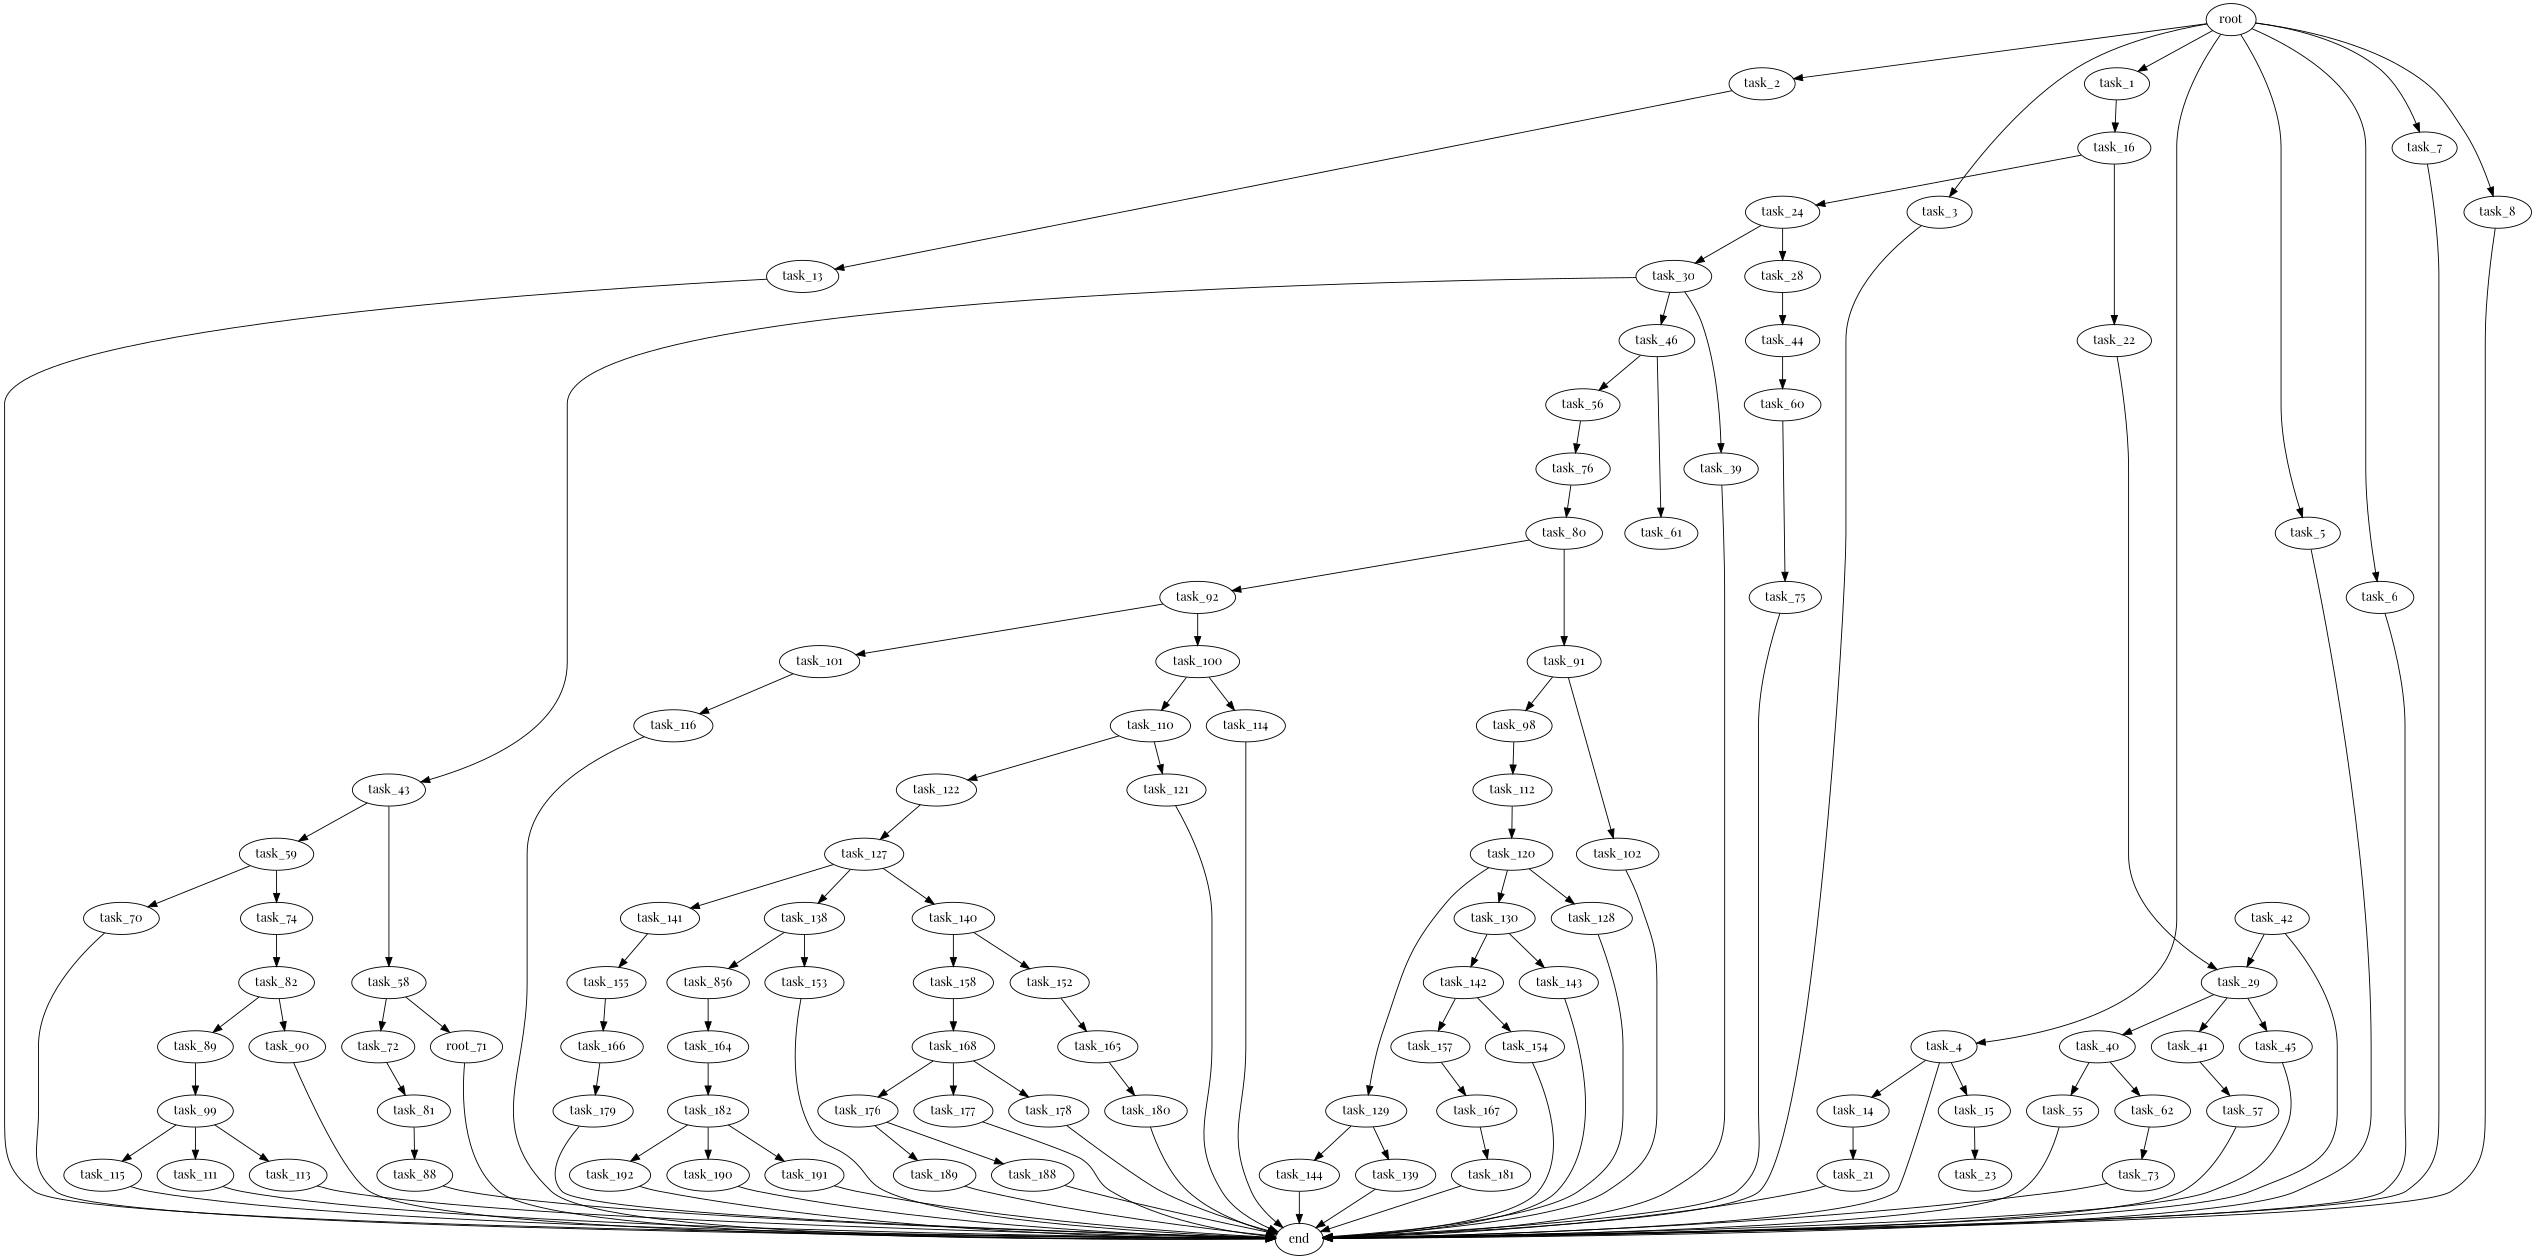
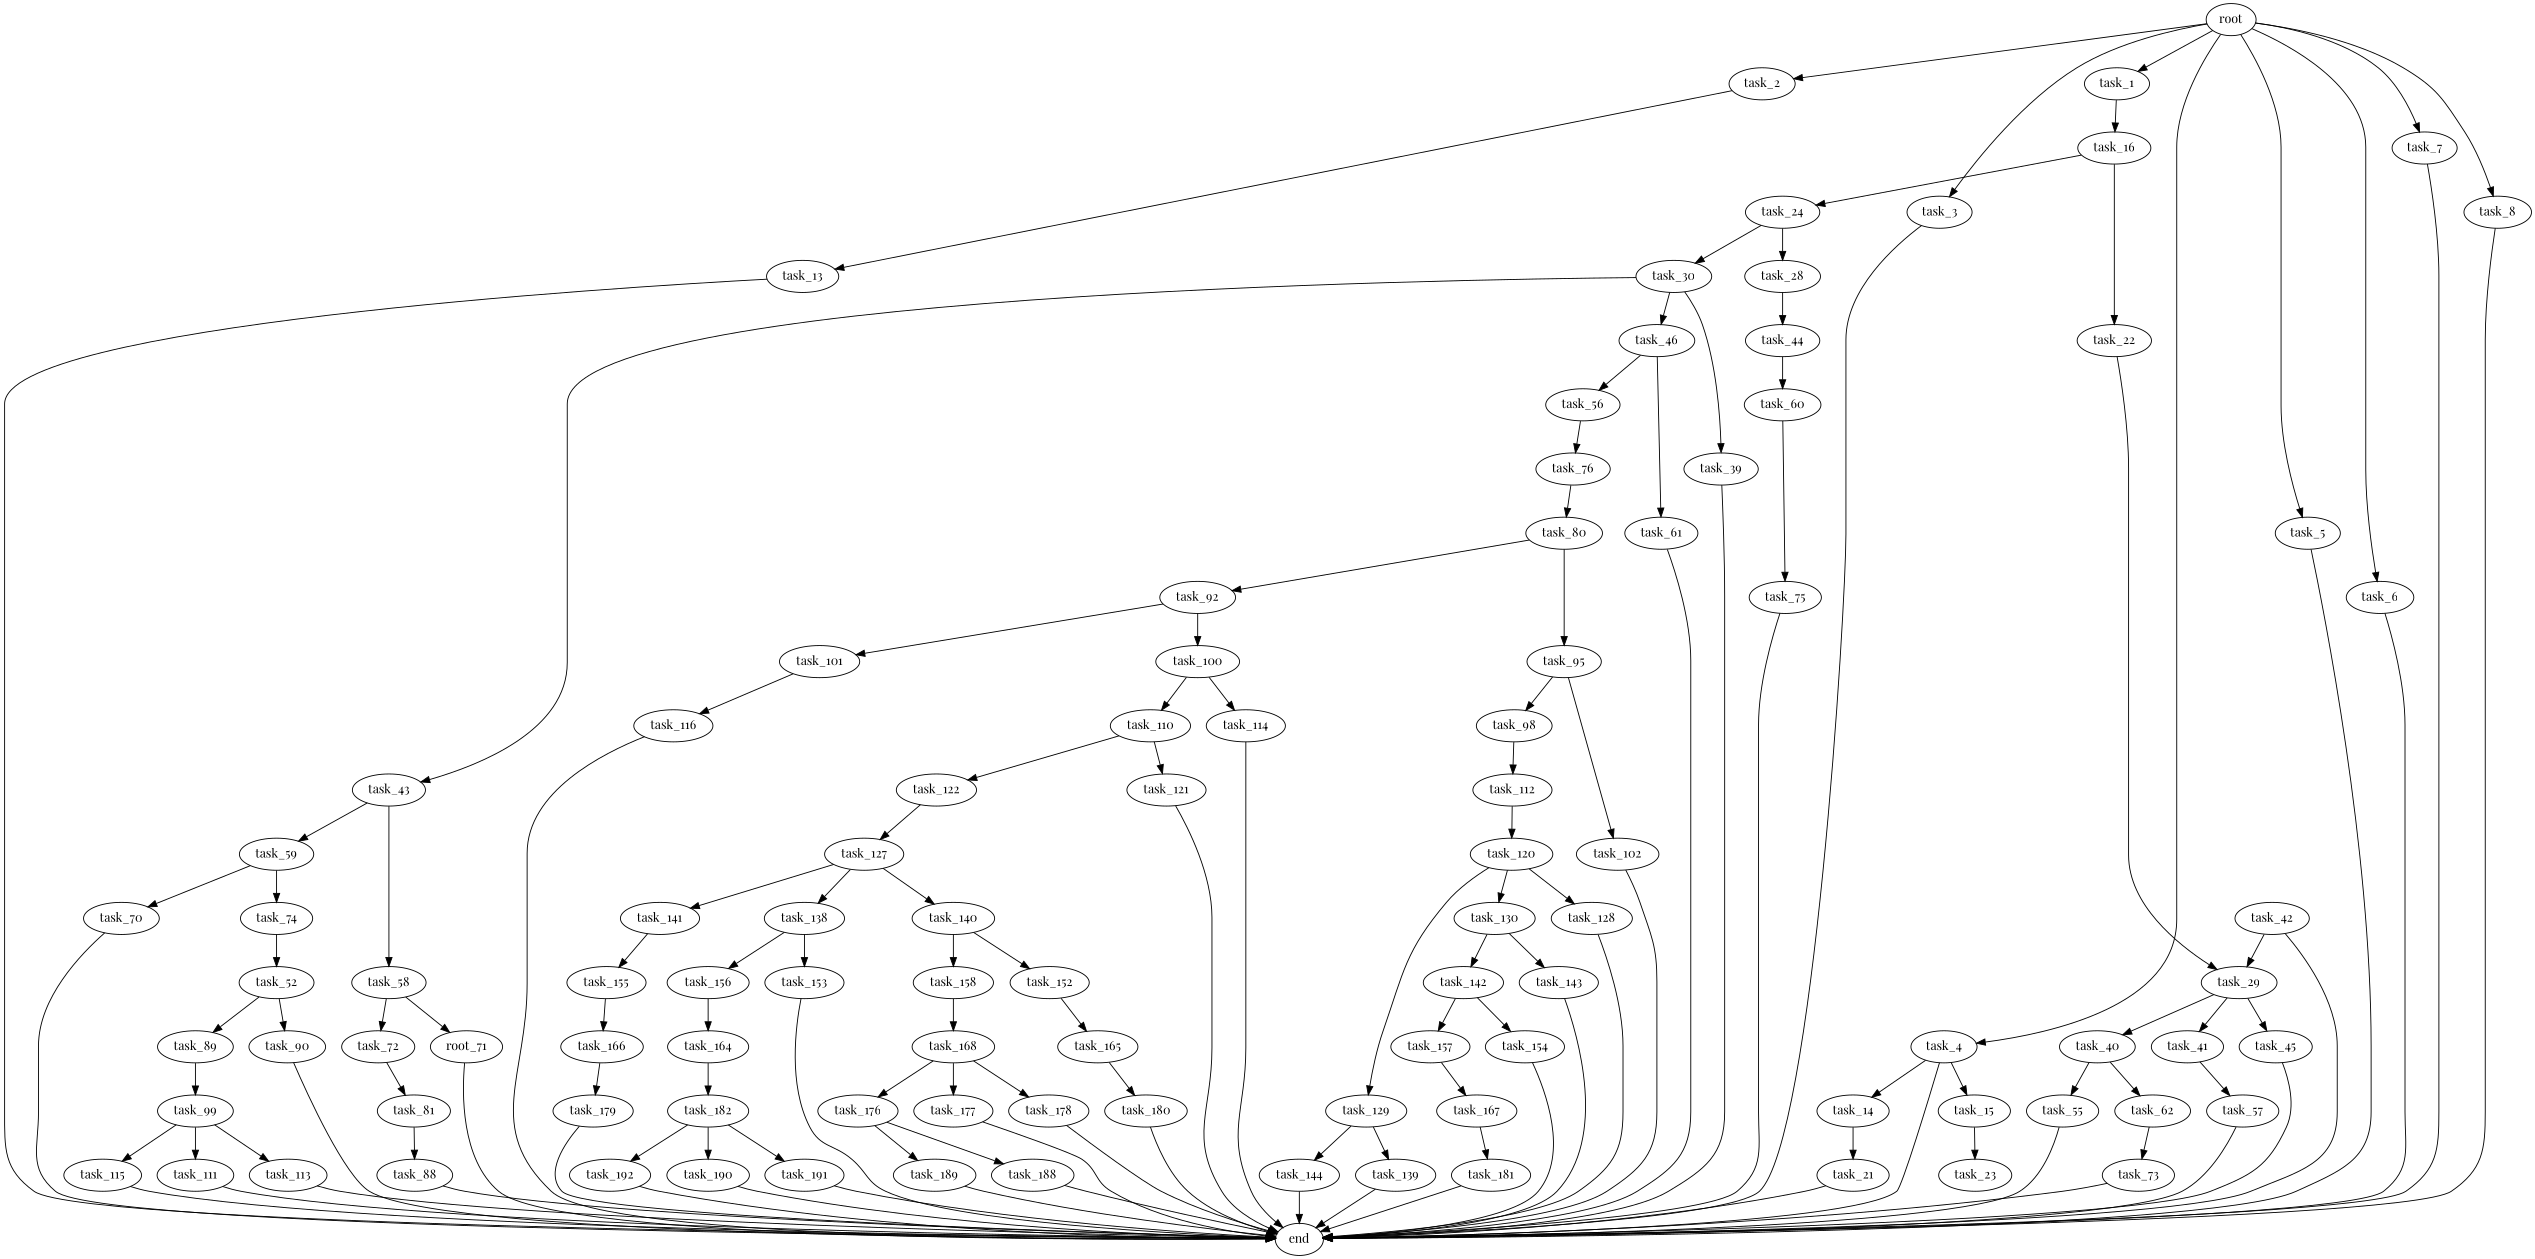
  digraph {
    fontname="Playfair Display"
    node [fontname="Playfair Display"]
    edge [fontname="Playfair Display"]
    root
    task_1
    task_2
    task_3
    task_4
    task_5
    task_6
    task_7
    task_8
    task_16
    task_13
    end
    task_14
    task_15
    task_22
    task_24
    task_21
    task_23
    task_29
    task_28
    task_30
    task_40
    task_41
    task_45
    task_44
    task_39
    task_43
    task_46
    task_60
    task_55
    task_62
    task_57
    task_42
    task_58
    task_59
    task_56
    task_61
    task_73
    n39 [label=root_71]
    task_72
    task_70
    task_74
    task_75
    task_76
    task_80
    task_81
-   task_82
+   task_82 [label=task_52]
    task_88
    task_89
    task_90
-   task_91
+   task_91 [label=task_95]
    task_92
    task_98
    task_102
    task_100
    task_101
    task_99
    task_111
    task_113
    task_115
    task_112
    task_110
    task_114
    task_116
    task_120
    task_121
    task_122
    task_127
    task_128
    task_129
    task_130
    task_139
    task_144
    task_142
    task_143
    task_138
    task_140
    task_141
    task_153
-   task_156 [label=task_856]
+   task_156
    task_152
    task_158
    task_155
    task_154
    task_157
    task_164
    task_165
    task_168
    task_166
    task_167
    task_180
    task_179
    task_182
    task_181
    task_176
    task_177
    task_178
    task_190
    task_191
    task_192
    task_188
    task_189
    root -> task_1
    root -> task_2
    root -> task_3
    root -> task_4
    root -> task_5
    root -> task_6
    root -> task_7
    root -> task_8
    task_1 -> task_16
    task_2 -> task_13
    task_3 -> end
    task_4 -> end
    task_4 -> task_14
    task_4 -> task_15
    task_5 -> end
    task_6 -> end
    task_7 -> end
    task_8 -> end
    task_16 -> task_22
    task_16 -> task_24
    task_13 -> end
    task_14 -> task_21
    task_15 -> task_23
    task_22 -> task_29
    task_24 -> task_28
    task_24 -> task_30
    task_21 -> end
    task_29 -> task_40
    task_29 -> task_41
    task_29 -> task_45
    task_28 -> task_44
    task_30 -> task_39
    task_30 -> task_43
    task_30 -> task_46
    task_40 -> task_55
    task_40 -> task_62
    task_41 -> task_57
    task_45 -> end
    task_44 -> task_60
    task_39 -> end
    task_43 -> task_58
    task_43 -> task_59
    task_46 -> task_56
    task_46 -> task_61
    task_60 -> task_75
    task_55 -> end
    task_62 -> task_73
    task_57 -> end
    task_42 -> end
    task_42 -> task_29
    task_58 -> n39
    task_58 -> task_72
    task_59 -> task_70
    task_59 -> task_74
    task_56 -> task_76
+   task_61 -> end
    task_73 -> end
    n39 -> end
    task_72 -> task_81
    task_70 -> end
    task_74 -> task_82
    task_75 -> end
    task_76 -> task_80
    task_80 -> task_91
    task_80 -> task_92
    task_81 -> task_88
    task_82 -> task_89
    task_82 -> task_90
    task_88 -> end
    task_89 -> task_99
    task_90 -> end
    task_91 -> task_98
    task_91 -> task_102
    task_92 -> task_100
    task_92 -> task_101
    task_98 -> task_112
    task_102 -> end
    task_100 -> task_110
    task_100 -> task_114
    task_101 -> task_116
    task_99 -> task_111
    task_99 -> task_113
    task_99 -> task_115
    task_111 -> end
    task_113 -> end
    task_115 -> end
    task_112 -> task_120
    task_110 -> task_121
    task_110 -> task_122
    task_114 -> end
    task_116 -> end
    task_120 -> task_128
    task_120 -> task_129
    task_120 -> task_130
    task_121 -> end
    task_122 -> task_127
    task_127 -> task_138
    task_127 -> task_140
    task_127 -> task_141
    task_128 -> end
    task_129 -> task_139
    task_129 -> task_144
    task_130 -> task_142
    task_130 -> task_143
    task_139 -> end
    task_144 -> end
    task_142 -> task_154
    task_142 -> task_157
    task_143 -> end
    task_138 -> task_153
    task_138 -> task_156
    task_140 -> task_152
    task_140 -> task_158
    task_141 -> task_155
    task_153 -> end
    task_156 -> task_164
    task_152 -> task_165
    task_158 -> task_168
    task_155 -> task_166
    task_154 -> end
    task_157 -> task_167
    task_164 -> task_182
    task_165 -> task_180
    task_168 -> task_176
    task_168 -> task_177
    task_168 -> task_178
    task_166 -> task_179
    task_167 -> task_181
    task_180 -> end
    task_179 -> end
    task_182 -> task_190
    task_182 -> task_191
    task_182 -> task_192
    task_181 -> end
    task_176 -> task_188
    task_176 -> task_189
    task_177 -> end
    task_178 -> end
    task_190 -> end
    task_191 -> end
    task_192 -> end
    task_188 -> end
    task_189 -> end
  }
